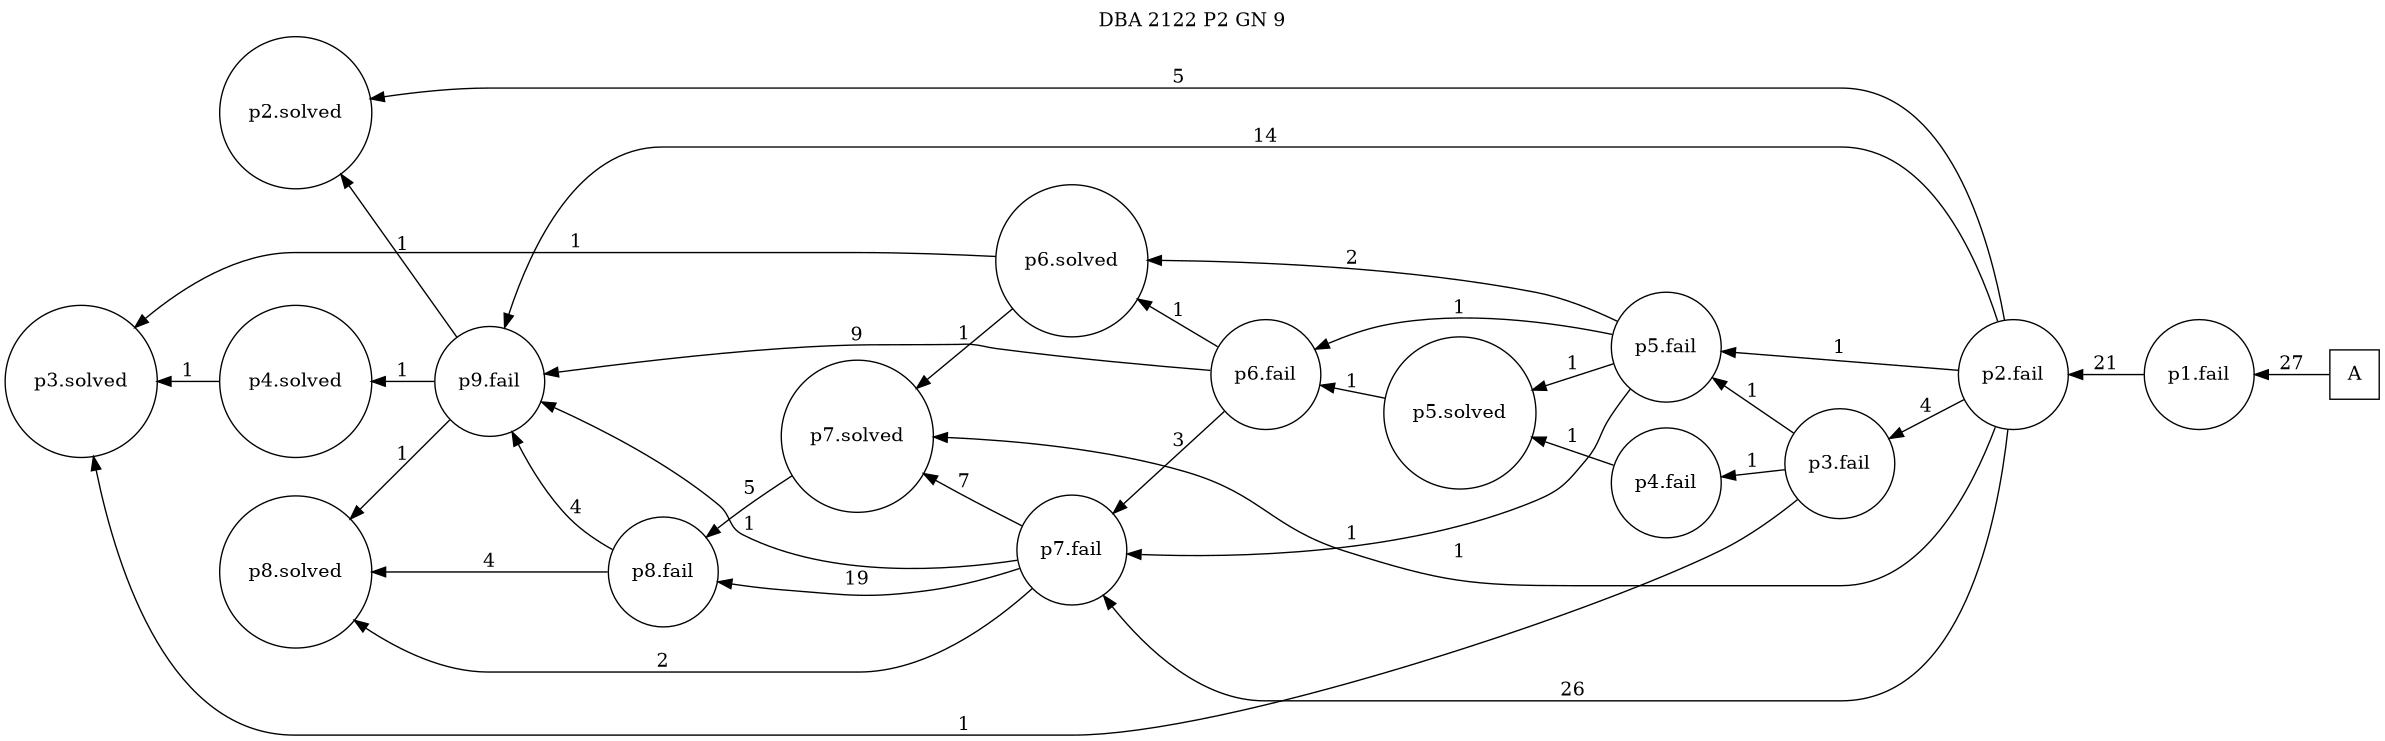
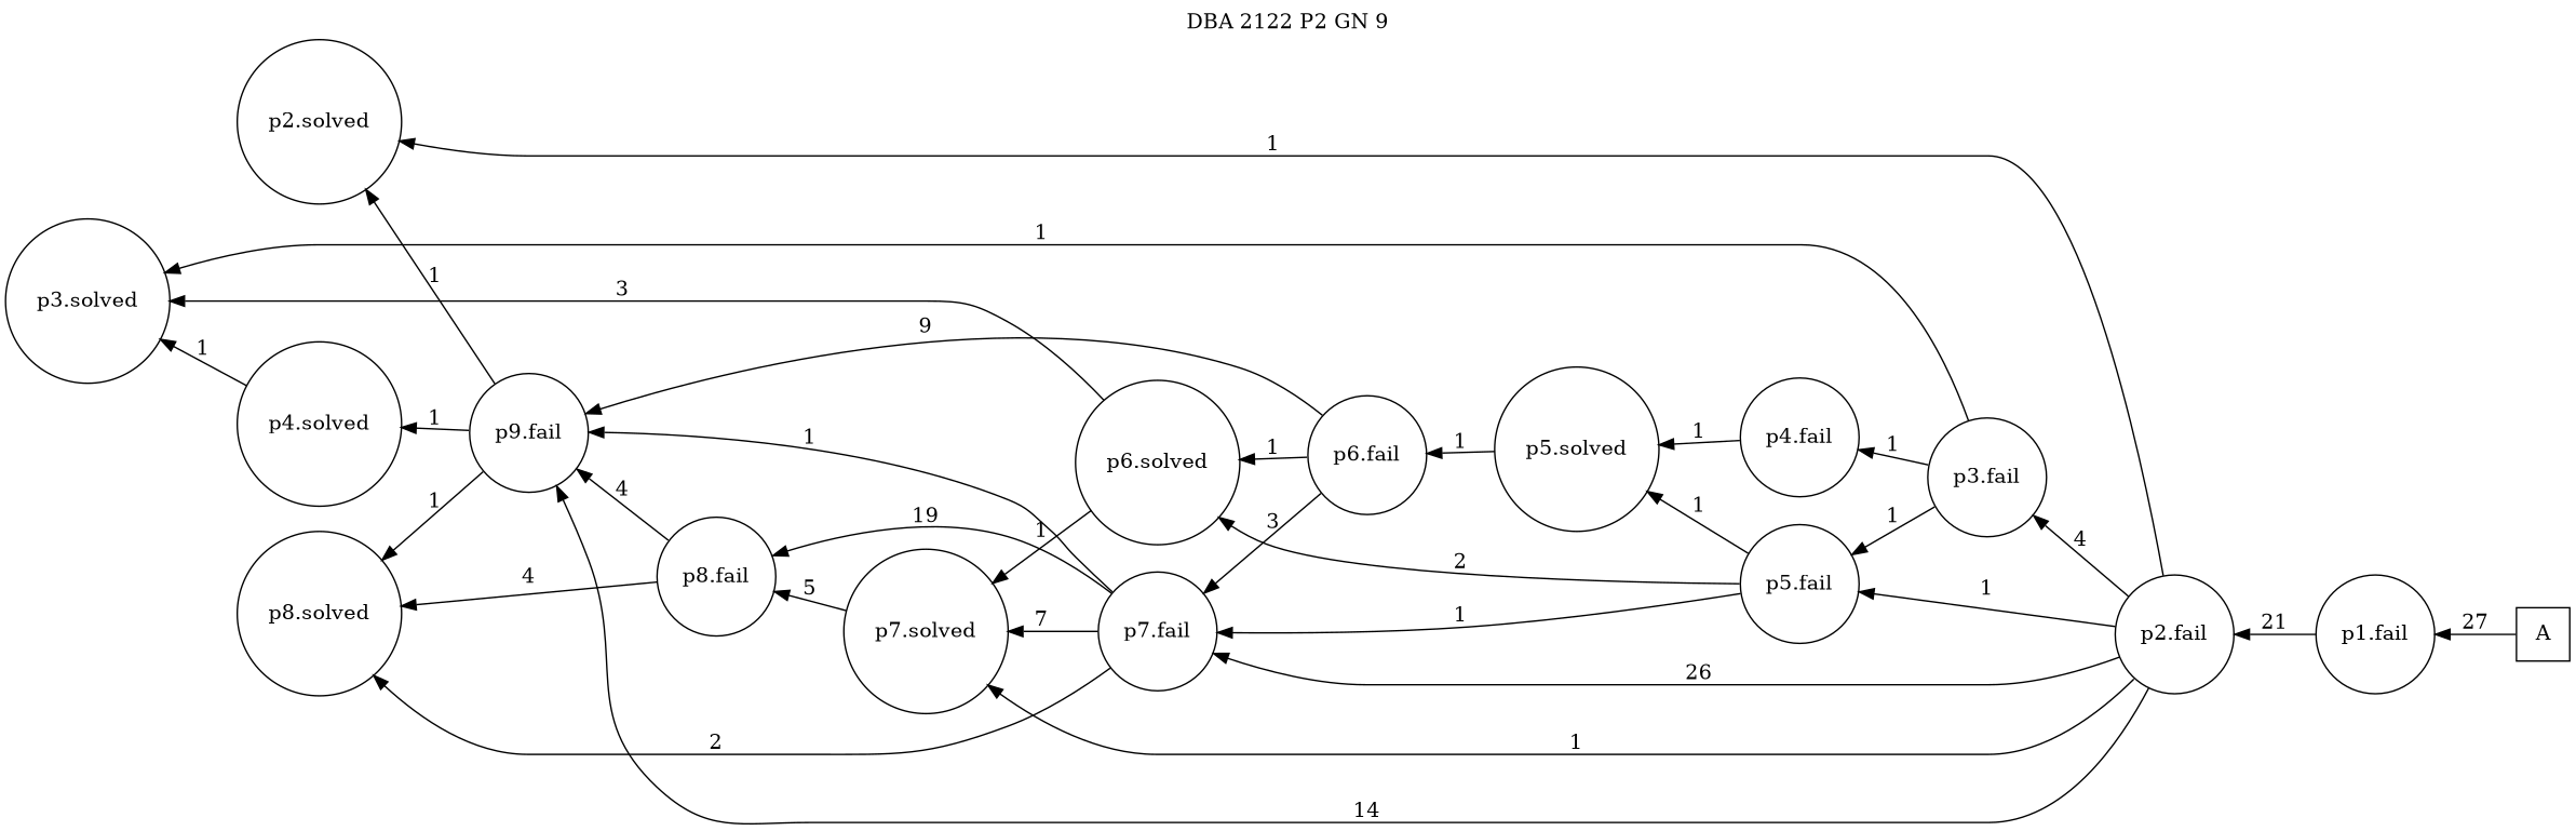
  digraph {
    label=" DBA 2122 P2 GN 9 "
    labelloc=tl
    rankdir=RL
    node [shape=circle]
    n1 [label=A shape=square]
    n2 [label="p1.fail"]
    n3 [label="p2.fail"]
    n4 [label="p9.fail"]
    n5 [label="p3.fail"]
    n6 [label="p5.fail"]
    n7 [label="p2.solved"]
    n8 [label="p7.fail"]
    n9 [label="p7.solved"]
    n10 [label="p4.solved"]
    n11 [label="p8.solved"]
    n12 [label="p4.fail"]
    n13 [label="p3.solved"]
    n14 [label="p6.fail"]
    n15 [label="p5.solved"]
    n16 [label="p6.solved"]
    n17 [label="p8.fail"]
    n1 -> n2 [label=27]
    n2 -> n3 [label=21]
    n3 -> n4 [label=14]
    n3 -> n5 [label=4]
    n3 -> n6 [label=1]
-   n3 -> n7 [label=5]
+   n3 -> n7 [label=1]
    n3 -> n8 [label=26]
    n3 -> n9 [label=1]
    n4 -> n7 [label=1]
    n4 -> n10 [label=1]
    n4 -> n11 [label=1]
    n5 -> n6 [label=1]
    n5 -> n12 [label=1]
    n5 -> n13 [label=1]
    n6 -> n8 [label=1]
-   n6 -> n14 [label=1]
    n6 -> n15 [label=1]
    n6 -> n16 [label=2]
    n8 -> n4 [label=1]
    n8 -> n9 [label=7]
    n8 -> n11 [label=2]
    n8 -> n17 [label=19]
    n9 -> n17 [label=5]
    n10 -> n13 [label=1]
    n12 -> n15 [label=1]
    n14 -> n4 [label=9]
    n14 -> n8 [label=3]
    n14 -> n16 [label=1]
    n15 -> n14 [label=1]
    n16 -> n9 [label=1]
-   n16 -> n13 [label=1]
+   n16 -> n13 [label=3]
    n17 -> n4 [label=4]
    n17 -> n11 [label=4]
  }
